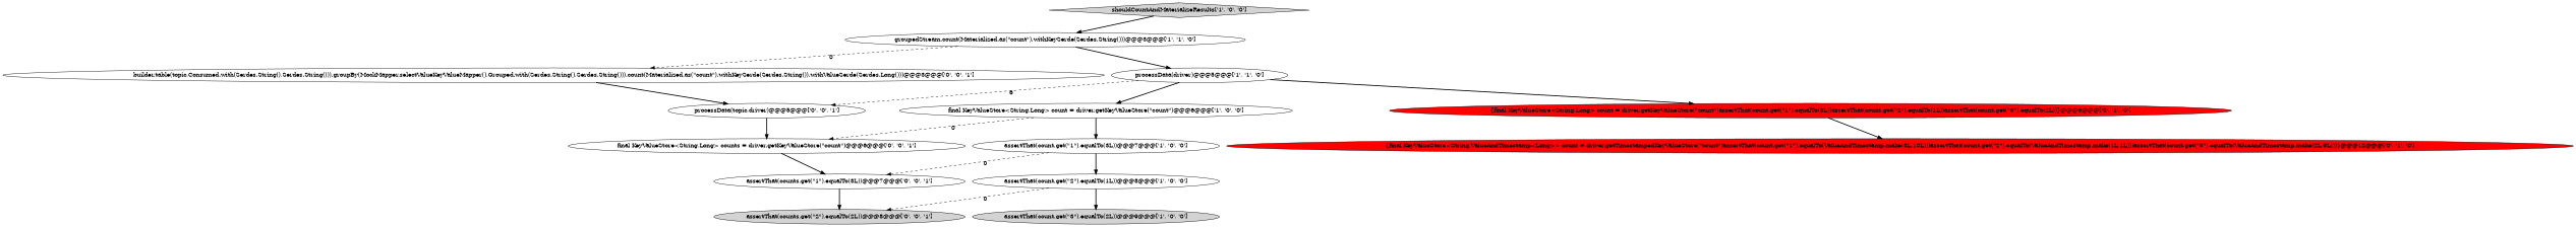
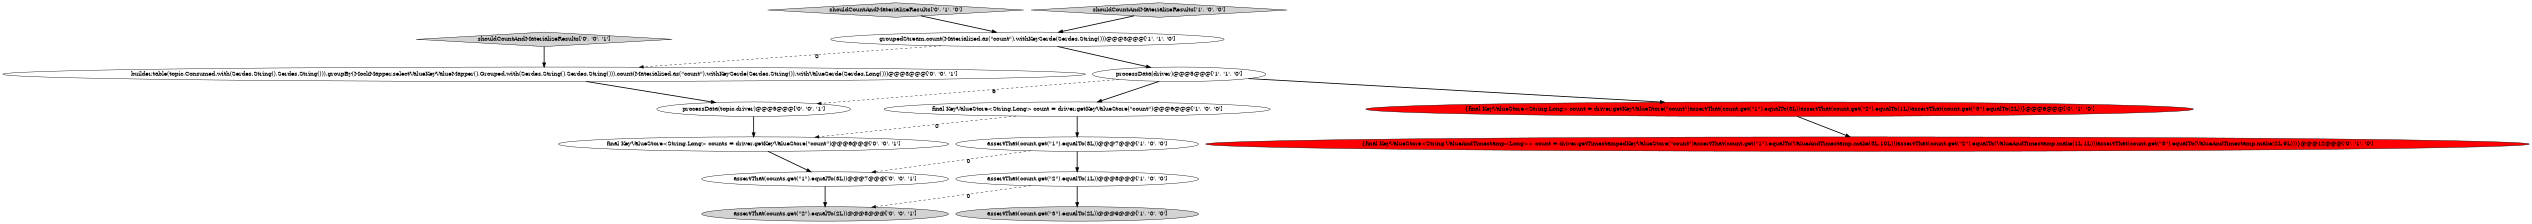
  digraph {
    node [fillcolor=white shape=ellipse style=filled]
    edge [style=bold]
    n1 [label="groupedStream.count(Materialized.as(\"count\").withKeySerde(Serdes.String()))@@@3@@@['1', '1', '0']"]
    n2 [label="processData(driver)@@@5@@@['1', '1', '0']"]
    n3 [label="builder.table(topic,Consumed.with(Serdes.String(),Serdes.String())).groupBy(MockMapper.selectValueKeyValueMapper(),Grouped.with(Serdes.String(),Serdes.String())).count(Materialized.as(\"count\").withKeySerde(Serdes.String()).withValueSerde(Serdes.Long()))@@@3@@@['0', '0', '1']"]
    n4 [label="processData(topic,driver)@@@5@@@['0', '0', '1']"]
    n5 [fillcolor=red label="{final KeyValueStore<String,Long> count = driver.getKeyValueStore(\"count\")assertThat(count.get(\"1\"),equalTo(3L))assertThat(count.get(\"2\"),equalTo(1L))assertThat(count.get(\"3\"),equalTo(2L))}@@@6@@@['0', '1', '0']"]
    n6 [label="final KeyValueStore<String,Long> count = driver.getKeyValueStore(\"count\")@@@6@@@['1', '0', '0']"]
    n7 [fillcolor=lightgray label="assertThat(count.get(\"3\"),equalTo(2L))@@@9@@@['1', '0', '0']"]
    n8 [label="final KeyValueStore<String,Long> counts = driver.getKeyValueStore(\"count\")@@@6@@@['0', '0', '1']"]
    n9 [fillcolor=red label="{final KeyValueStore<String,ValueAndTimestamp<Long>> count = driver.getTimestampedKeyValueStore(\"count\")assertThat(count.get(\"1\"),equalTo(ValueAndTimestamp.make(3L,10L)))assertThat(count.get(\"2\"),equalTo(ValueAndTimestamp.make(1L,1L)))assertThat(count.get(\"3\"),equalTo(ValueAndTimestamp.make(2L,9L)))}@@@12@@@['0', '1', '0']"]
    n10 [label="assertThat(count.get(\"1\"),equalTo(3L))@@@7@@@['1', '0', '0']"]
+   n11 [fillcolor=lightgray label="shouldCountAndMaterializeResults['0', '1', '0']" shape=diamond]
    n12 [label="assertThat(counts.get(\"1\"),equalTo(3L))@@@7@@@['0', '0', '1']"]
+   n13 [fillcolor=lightgray label="shouldCountAndMaterializeResults['0', '0', '1']" shape=diamond]
    n14 [label="assertThat(count.get(\"2\"),equalTo(1L))@@@8@@@['1', '0', '0']"]
    n15 [fillcolor=lightgray label="assertThat(counts.get(\"2\"),equalTo(2L))@@@8@@@['0', '0', '1']"]
    n16 [fillcolor=lightgray label="shouldCountAndMaterializeResults['1', '0', '0']" shape=diamond]
    n1 -> n2
    n1 -> n3 [label=0 style=dashed]
    n2 -> n4 [label=6 style=dashed]
    n2 -> n5
    n2 -> n6
    n3 -> n4
    n4 -> n8
    n5 -> n9
    n6 -> n8 [label=0 style=dashed]
    n6 -> n10
    n8 -> n12
    n10 -> n12 [label=0 style=dashed]
    n10 -> n14
+   n11 -> n1
    n12 -> n15
+   n13 -> n3
    n14 -> n7
    n14 -> n15 [label=0 style=dashed]
    n16 -> n1
  }
